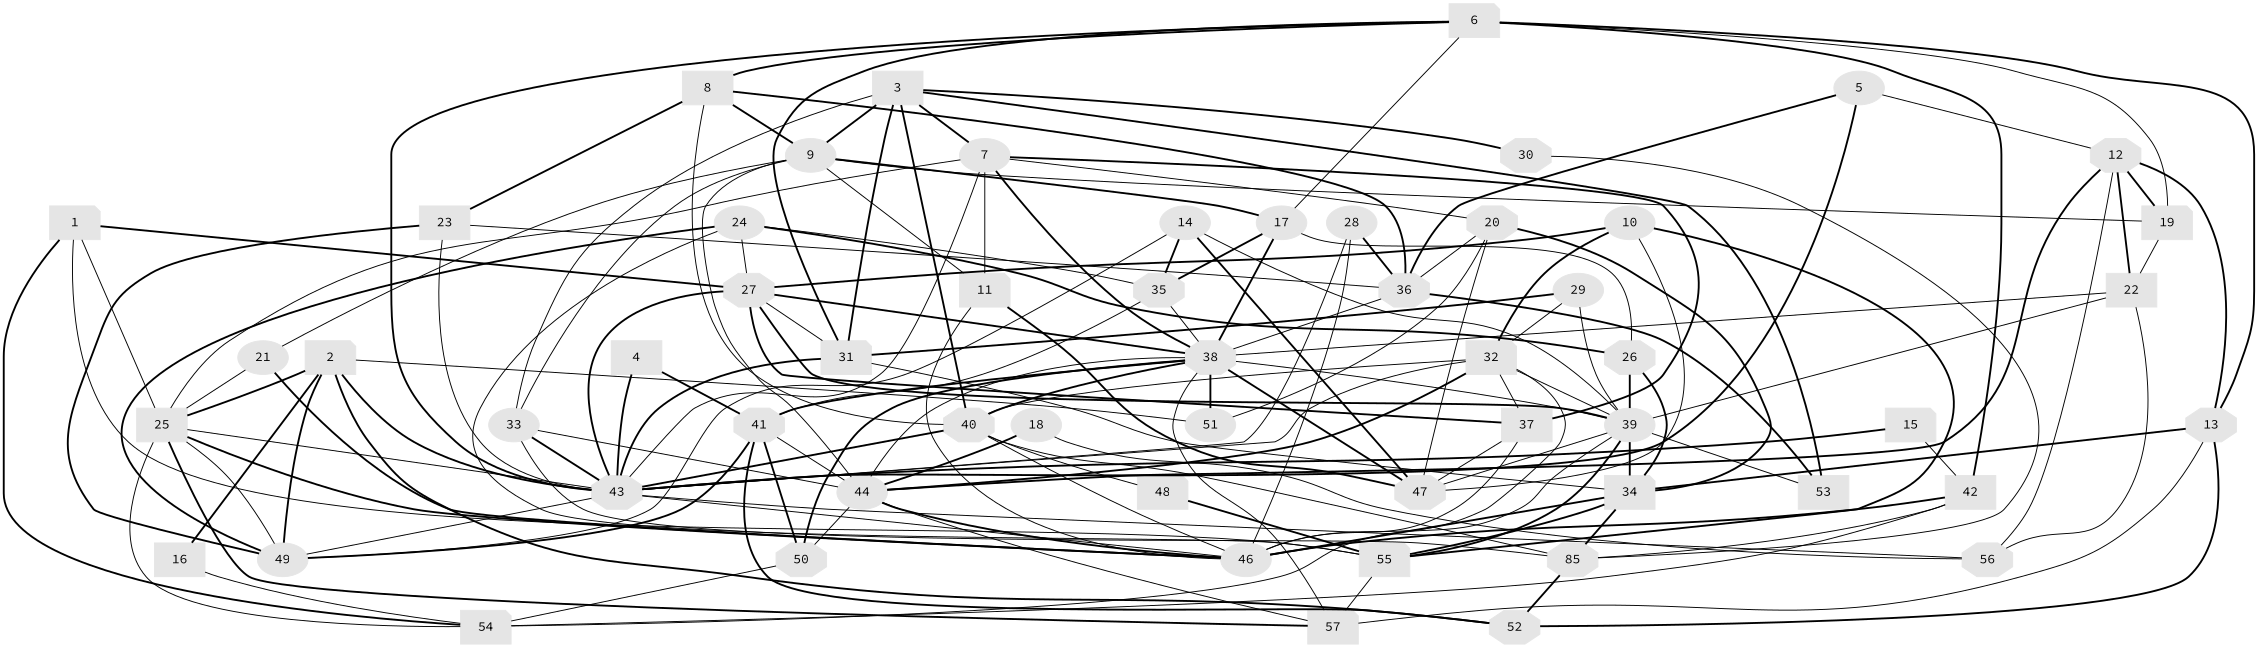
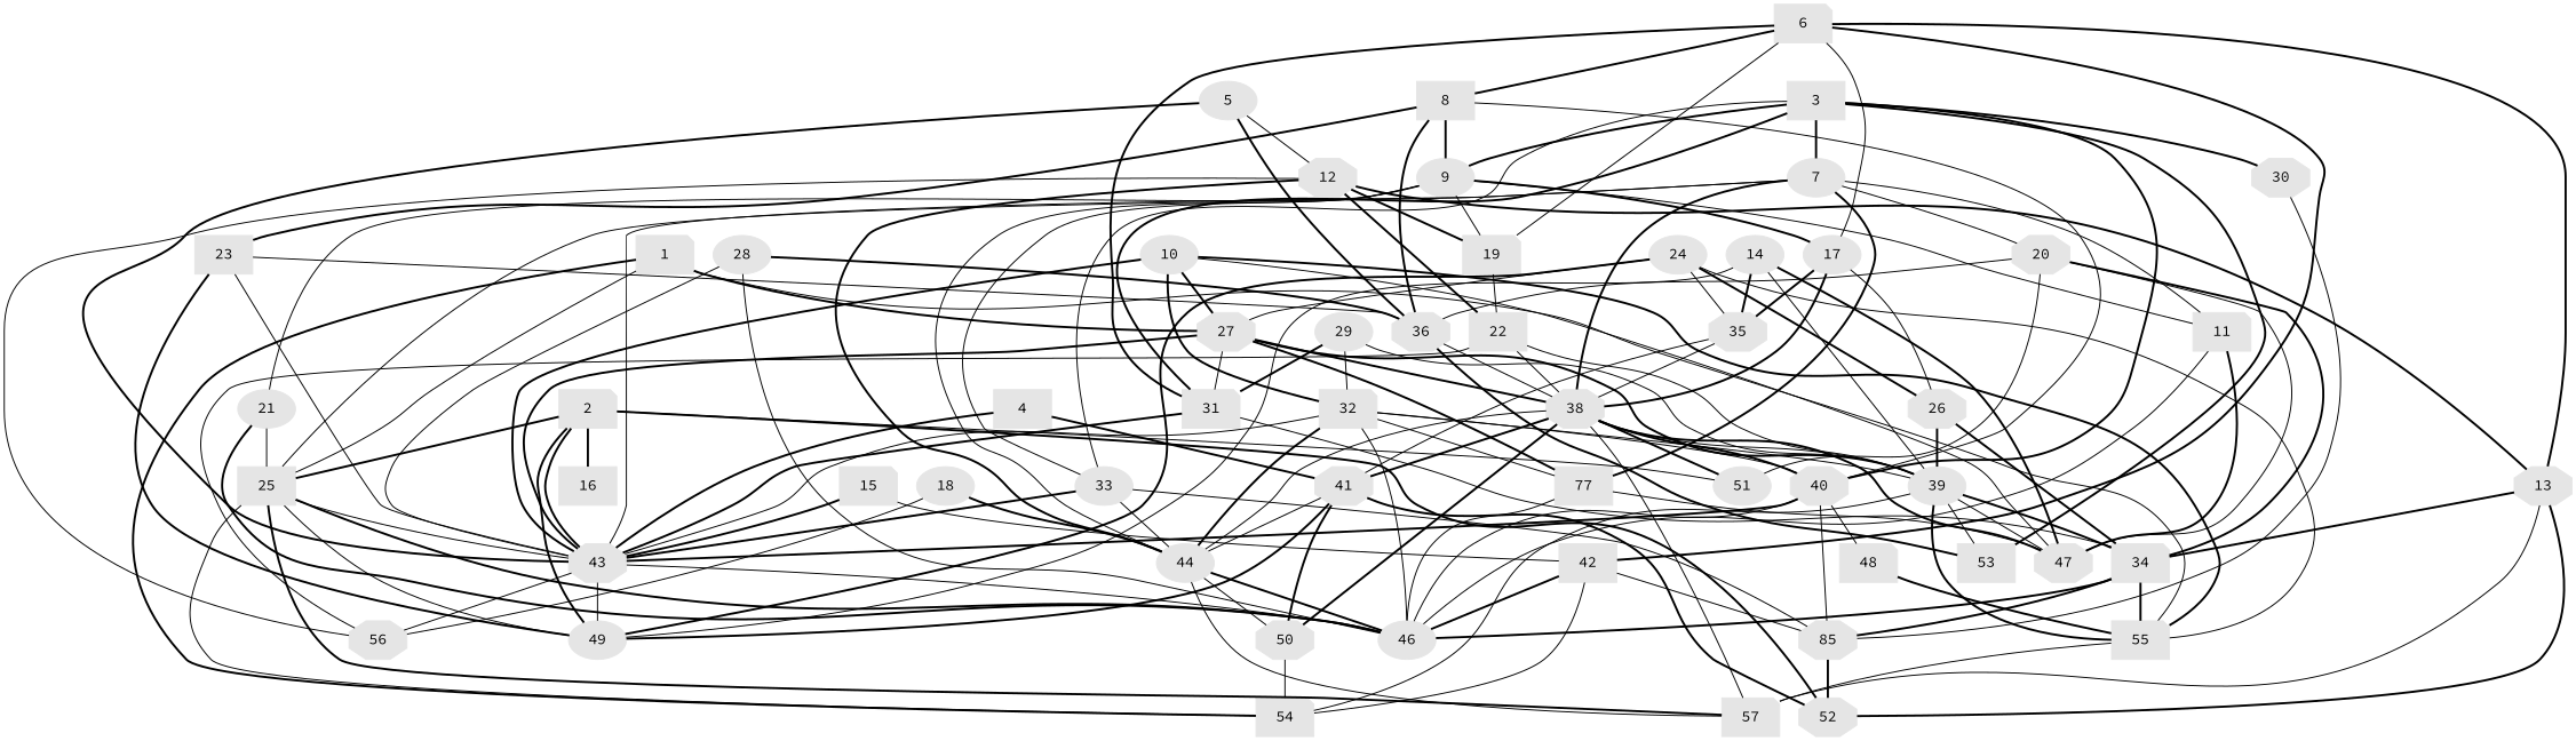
  graph {
    fontname="Source Code Pro"
    node [color=gray90 fontname="Source Code Pro" shape=octagon style=filled]
    edge [fontname="Source Code Pro" style=solid weight=1.0]
    1 [shape=note]
    25 [shape=box]
    27
    54 [shape=note]
    55 [shape=note]
    43
    49 [shape=ellipse]
    46 [shape=ellipse]
    57 [shape=note]
    31 [shape=note]
-   37 [shape=box]
+   37 [shape=box label=77]
    38
    39 [shape=ellipse]
    2 [shape=note]
    16 [shape=box]
    52
    51 [shape=ellipse]
    56
    3 [shape=box]
    7 [shape=ellipse]
    9 [shape=ellipse]
    30
    33 [shape=ellipse]
    40
    53 [shape=box]
    11 [shape=note]
    20
    17 [shape=ellipse]
    19 [shape=note]
    21 [shape=ellipse]
    44 [shape=ellipse]
    n32 [label=85]
    34 [shape=note]
    48 [shape=note]
    4 [shape=box]
    41
    50
    5 [shape=ellipse]
    12
    36
    13
    22 [shape=box]
    6 [shape=note]
    8 [shape=box]
    42 [shape=box]
    23 [shape=box]
    35
    26
    47
    10 [shape=ellipse]
    32 [shape=note]
    14 [shape=ellipse]
    15 [shape=note]
    18 [shape=ellipse]
    24 [shape=ellipse]
    28 [shape=ellipse]
    29 [shape=ellipse]
    1 -- 25
    1 -- 27 [style=bold]
    1 -- 54 [style=bold]
    1 -- 55
    25 -- 54
    25 -- 43
    25 -- 49
    25 -- 46 [style=bold]
    25 -- 57 [style=bold]
    27 -- 43 [style=bold]
    27 -- 31
    27 -- 37 [style=bold]
    27 -- 38 [style=bold weight=2.0]
    27 -- 39 [style=bold]
    55 -- 57
    43 -- 49
    43 -- 46
    43 -- 56
    31 -- 43 [style=bold]
    31 -- 34
    37 -- 46
    37 -- 47
    38 -- 57
    38 -- 39
    38 -- 51 [style=bold]
    38 -- 40 [style=bold]
    38 -- 44
    38 -- 41 [style=bold]
    38 -- 50 [style=bold]
    38 -- 47 [style=bold]
    39 -- 54
    39 -- 55 [style=bold]
    39 -- 53
    39 -- 34 [style=bold]
    39 -- 47
    2 -- 25 [style=bold]
    2 -- 43 [style=bold]
    2 -- 49 [style=bold]
    2 -- 16 [style=bold]
    2 -- 52 [style=bold]
    2 -- 51
-   16 -- 54
    3 -- 31 [style=bold]
    3 -- 7 [style=bold]
    3 -- 9 [style=bold]
    3 -- 30 [style=bold]
    3 -- 33
    3 -- 40 [style=bold]
    3 -- 53 [style=bold]
    7 -- 25
    7 -- 43
    7 -- 37 [style=bold]
    7 -- 38 [style=bold]
    7 -- 11
    7 -- 20
    9 -- 33
    9 -- 11
    9 -- 17 [style=bold]
    9 -- 19
    9 -- 21
    9 -- 44
    30 -- n32
    33 -- 43 [style=bold]
    33 -- 44
    33 -- n32
    40 -- 43 [style=bold weight=2.0]
    40 -- 46
    40 -- n32
    40 -- 48
    11 -- 46
    11 -- 47 [style=bold]
    20 -- 51
    20 -- 34 [style=bold]
    20 -- 36
    20 -- 47
    17 -- 38 [style=bold]
    17 -- 35 [style=bold]
    17 -- 26
    19 -- 22
    21 -- 25
    21 -- 46 [style=bold]
    44 -- 46 [style=bold]
    44 -- 57
    44 -- 50
    n32 -- 52 [style=bold]
    34 -- 55 [style=bold]
    34 -- 46 [style=bold weight=3.0]
    34 -- n32 [style=bold]
    48 -- 55 [style=bold]
    4 -- 43 [style=bold]
    4 -- 41 [style=bold]
    41 -- 49 [style=bold]
    41 -- 52 [style=bold]
    41 -- 44 [weight=2.0]
    41 -- 50 [style=bold]
    50 -- 54
    5 -- 43 [style=bold]
    5 -- 12
    5 -- 36 [style=bold]
    12 -- 56
    12 -- 19 [style=bold]
    12 -- 44 [style=bold]
    12 -- 13 [style=bold]
    12 -- 22 [style=bold weight=2.0]
    36 -- 38
    36 -- 53 [style=bold]
    13 -- 57
    13 -- 52 [style=bold]
    13 -- 34 [style=bold]
    22 -- 38 [weight=2.0]
    22 -- 39
    22 -- 56
-   6 -- 43 [style=bold]
+   10 -- 43 [style=bold]
    6 -- 31 [style=bold]
    6 -- 17
    6 -- 19
    6 -- 13 [style=bold]
    6 -- 8 [style=bold]
    6 -- 42 [style=bold]
    8 -- 9 [style=bold]
    8 -- 40
    8 -- 36 [style=bold]
    8 -- 23 [style=bold]
    42 -- 54
    42 -- 46 [style=bold]
    42 -- n32
    23 -- 43 [weight=2.0]
    23 -- 49 [style=bold]
    23 -- 36
    35 -- 38
    35 -- 41
    26 -- 39 [style=bold]
    26 -- 34 [style=bold]
    10 -- 27 [style=bold]
    10 -- 55 [style=bold]
    10 -- 47
    10 -- 32 [style=bold]
    32 -- 43
    32 -- 46
    32 -- 37
    32 -- 39
    32 -- 40
    32 -- 44 [style=bold]
    14 -- 49
    14 -- 39
    14 -- 35 [style=bold]
    14 -- 47 [style=bold]
    15 -- 43 [style=bold]
    15 -- 42
    18 -- 56
    18 -- 44 [style=bold]
    24 -- 27
    24 -- 55
    24 -- 49 [style=bold]
    24 -- 35
    24 -- 26 [style=bold]
    28 -- 43
    28 -- 46
    28 -- 36 [style=bold]
    29 -- 31 [style=bold]
    29 -- 39
    29 -- 32
  }
